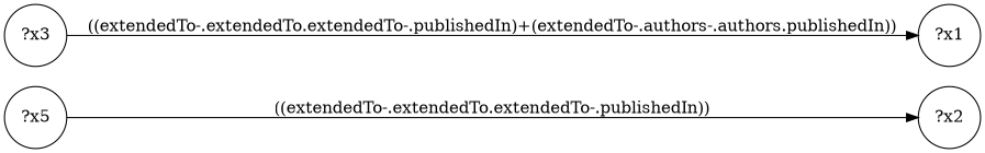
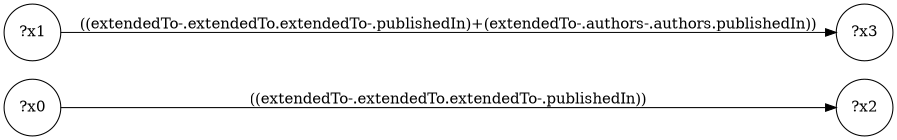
  digraph {
    rankdir=LR
    node [shape=circle]
-   n1 [label="?x5"]
+   n1 [label="?x0"]
    n2 [label="?x2"]
    n3 [label="?x1"]
    n4 [label="?x3"]
    n1 -> n2 [label="((extendedTo-.extendedTo.extendedTo-.publishedIn))"]
-   n4 -> n3 [label="((extendedTo-.extendedTo.extendedTo-.publishedIn)+(extendedTo-.authors-.authors.publishedIn))"]
+   n3 -> n4 [label="((extendedTo-.extendedTo.extendedTo-.publishedIn)+(extendedTo-.authors-.authors.publishedIn))"]
  }
